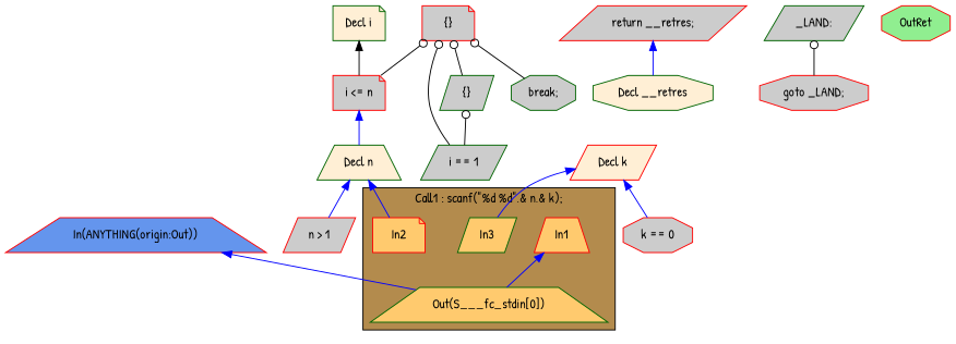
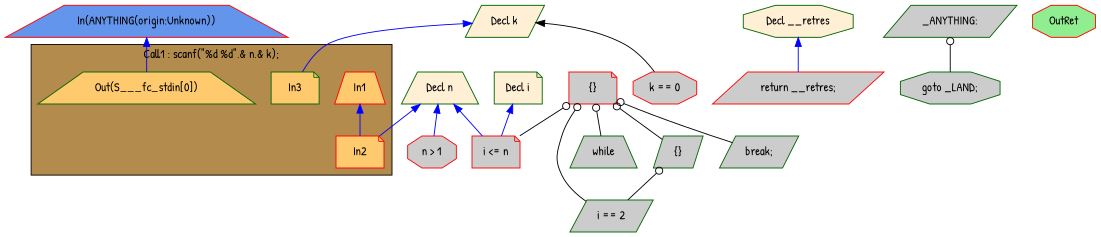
  digraph {
    fontname="Patrick Hand"
    rankdir=TB
    node [color=darkgreen fillcolor="#CCCCCC" fontname="Patrick Hand" shape=parallelogram style=filled]
    edge [color="#0000FF" dir=back fontname="Patrick Hand"]
    n1 [color=red fillcolor="#FFCA6E" label=In1 shape=trapezium]
    n2 [color=red fillcolor="#FFCA6E" label=In2 shape=note]
-   n3 [fillcolor="#FFCA6E" label=In3]
+   n3 [fillcolor="#FFCA6E" label=In3 shape=note]
    n4 [fillcolor="#FFCA6E" label="Out(S___fc_stdin[0])" shape=trapezium]
    n5 [fillcolor="#FFEFD5" label="Decl n" shape=trapezium]
-   n6 [color=red label="n > 1"]
+   n6 [color=red label="n > 1" shape=octagon]
    n7 [color=red label="i <= n" shape=note]
-   n8 [color=red fillcolor="#FFEFD5" label="Decl k"]
+   n8 [fillcolor="#FFEFD5" label="Decl k"]
    n9 [color=red label="k == 0" shape=octagon]
    n10 [fillcolor="#FFEFD5" label="Decl i" shape=note]
-   n11 [label="i == 1"]
+   n11 [label="i == 2"]
    n12 [fillcolor="#FFEFD5" label="Decl __retres" shape=octagon]
    n13 [color=red label="return __retres;"]
-   n14 [color=red label="goto _LAND;" shape=octagon]
-   n15 [label="_LAND:"]
+   n14 [label="goto _LAND;" shape=octagon]
+   n15 [label="_ANYTHING:"]
    n16 [color=red label="{}" shape=note]
+   n17 [label=while shape=trapezium]
    n18 [label="{}"]
-   n19 [label="break;" shape=octagon]
+   n19 [label="break;"]
    n20 [color=red fillcolor="#90EE90" label=OutRet shape=octagon]
-   n21 [color=red fillcolor="#6495ED" label="In(ANYTHING(origin:Out))" shape=trapezium]
+   n21 [color=red fillcolor="#6495ED" label="In(ANYTHING(origin:Unknown))" shape=trapezium]
    subgraph cluster_1 {
      fillcolor="#B38B4D"
      label="Call1 : scanf(\"%d %d\",& n,& k);"
      style=filled
      n1
      n2
      n3
      n4
    }
-   n1 -> n4
+   n1 -> n2
    n5 -> n2
    n5 -> n6
-   n7 -> n5
+   n5 -> n7
    n8 -> n3
-   n8 -> n9
-   n10 -> n7 [color="#000000"]
-   n13 -> n12
+   n8 -> n9 [color="#000000"]
+   n10 -> n7
+   n12 -> n13
    n15 -> n14 [arrowtail=odot color="#000000"]
    n16 -> n7 [arrowtail=odot color="#000000"]
    n16 -> n11 [arrowtail=odot color="#000000"]
+   n16 -> n17 [arrowtail=odot color="#000000"]
    n16 -> n18 [arrowtail=odot color="#000000"]
    n16 -> n19 [arrowtail=odot color="#000000"]
    n18 -> n11 [arrowtail=odot color="#000000"]
    n21 -> n4
  }
